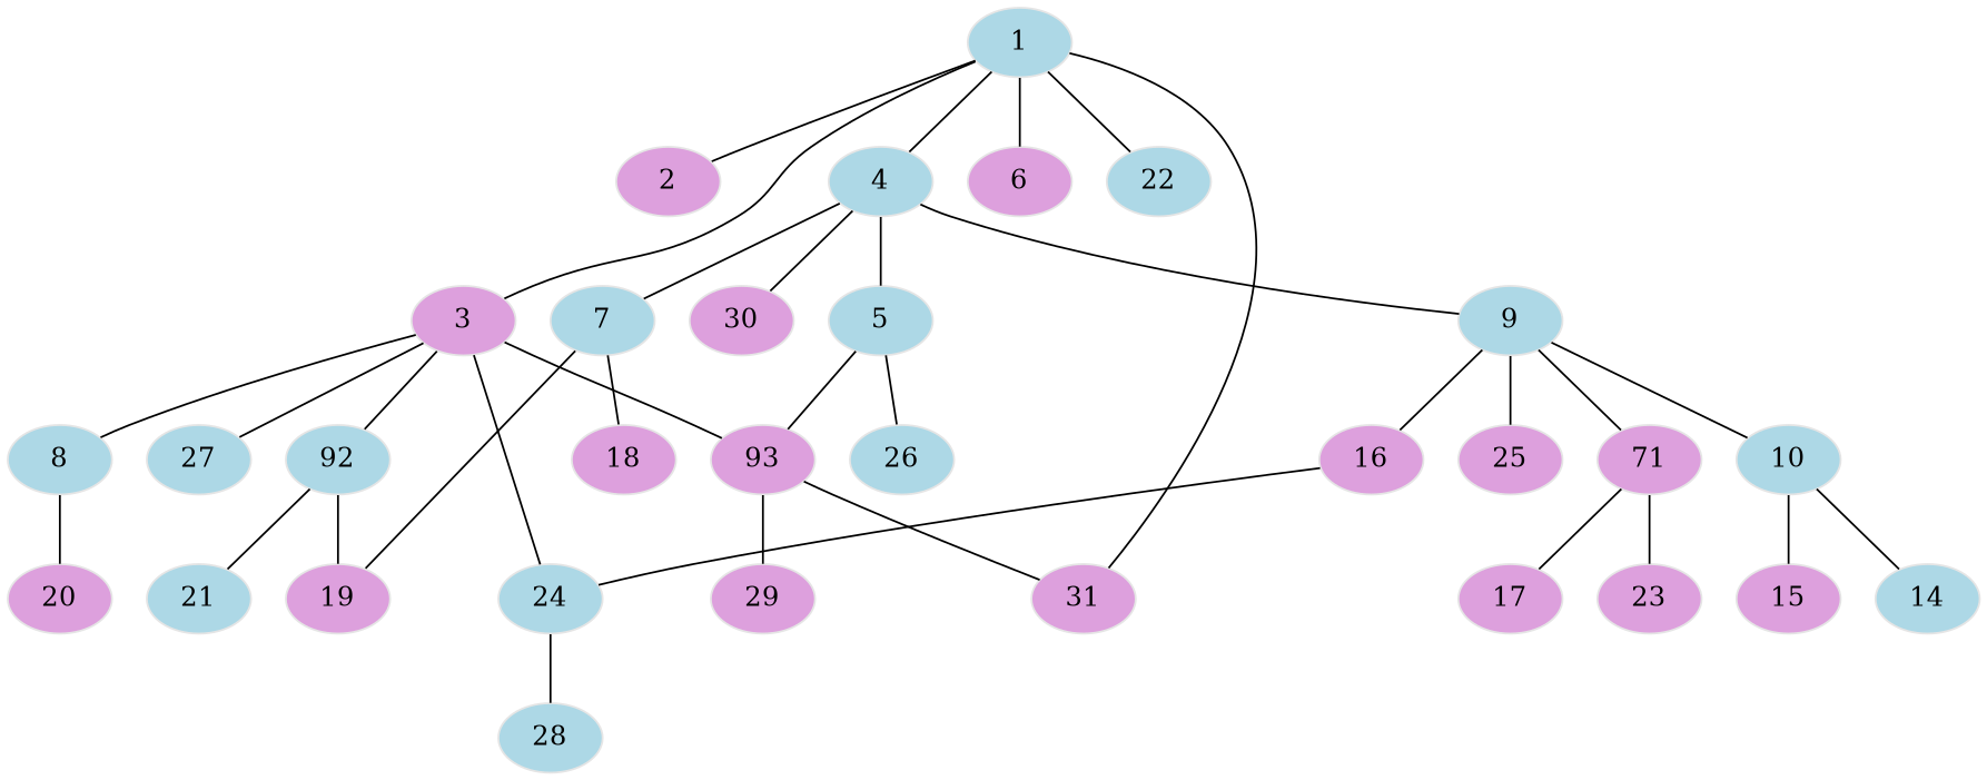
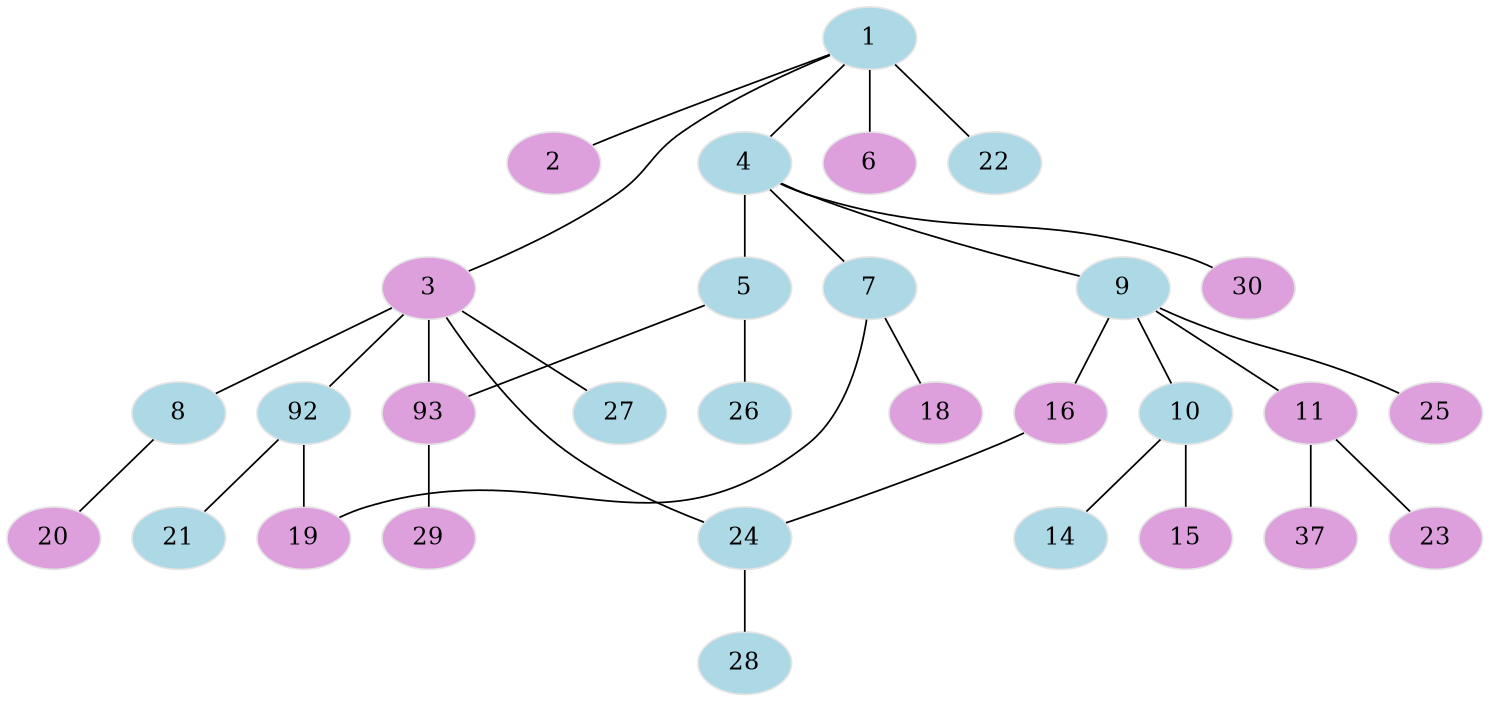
  graph {
    node [color=gray90 fillcolor=plum style=filled]
    edge [weight=1.0]
    1 [fillcolor=lightblue]
    2
    3
    4 [fillcolor=lightblue]
    6
    22 [fillcolor=lightblue]
-   31
    8 [fillcolor=lightblue]
    n9 [fillcolor=lightblue label=92]
    n10 [label=93]
    24 [fillcolor=lightblue]
    27 [fillcolor=lightblue]
    5 [fillcolor=lightblue]
    7 [fillcolor=lightblue]
    9 [fillcolor=lightblue]
    30
    20
    19
    21 [fillcolor=lightblue]
    29
    28 [fillcolor=lightblue]
    26 [fillcolor=lightblue]
    18
    10 [fillcolor=lightblue]
-   11 [label=71]
+   11
    16
    25
    14 [fillcolor=lightblue]
    15
-   17
+   17 [label=37]
    23
    1 -- 2
    1 -- 3
    1 -- 4
    1 -- 6 [weight=5.0]
    1 -- 22
-   1 -- 31
    3 -- 8 [weight=2.0]
    3 -- n9
    3 -- n10 [weight=7.0]
    3 -- 24
    3 -- 27
    4 -- 5 [weight=7.0]
    4 -- 7
    4 -- 9
    4 -- 30
    8 -- 20
    n9 -- 19 [weight=3.0]
    n9 -- 21
-   n10 -- 31
    n10 -- 29
    24 -- 28
    5 -- n10
    5 -- 26
    7 -- 19
    7 -- 18
    9 -- 10
    9 -- 11
    9 -- 16
    9 -- 25
    10 -- 14
    10 -- 15 [weight=3.0]
    11 -- 17
    11 -- 23
    16 -- 24
  }
